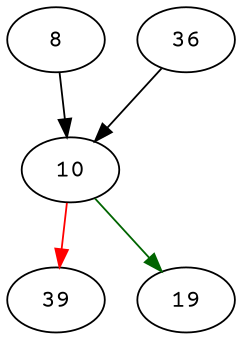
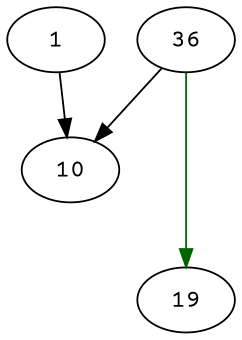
  strict digraph {
    fontname="Courier Prime"
    node [fontname="Courier Prime"]
    edge [fontname="Courier Prime"]
-   1 [entry=true label=8]
+   1 [entry=true]
    10
    n3 [label=19]
-   39
    36
    1 -> 10
-   10 -> n3 [color=darkgreen cond=true]
-   10 -> 39 [color=red cond=false]
+   36 -> n3 [color=darkgreen cond=true]
    36 -> 10
  }
